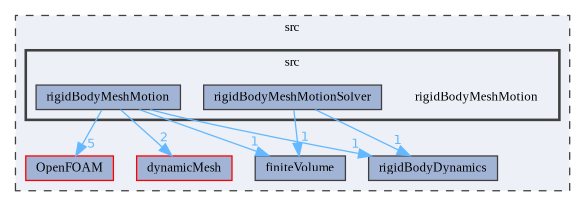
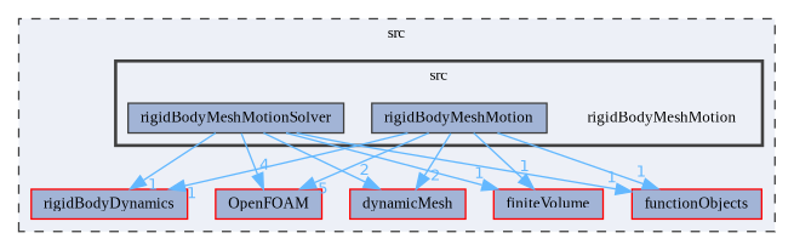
  digraph {
    compound=true
    fontname="Liberation Serif"
    node [fontname="Liberation Serif" fontsize=10 shape=box color=red fillcolor="#a2b4d6" style=filled]
    edge [color=steelblue1 fontcolor=steelblue1 fontname="Liberation Serif" fontsize=10 headlabel=1 labeldistance=1.5 labelfontname=Helvetica labelfontsize=10]
    n1 [height=0.2 label=rigidBodyMeshMotion shape=plaintext width=0.4 color="" fillcolor="" style=""]
    n2 [color=grey25 height=0.2 label=rigidBodyMeshMotion width=0.4]
    n3 [color=grey25 height=0.2 label=rigidBodyMeshMotionSolver width=0.4]
    n4 [height=0.2 label=OpenFOAM width=0.4]
    n5 [height=0.2 label=dynamicMesh width=0.4]
-   n6 [color=grey25 height=0.2 label=finiteVolume width=0.4]
-   n8 [color=grey25 height=0.2 label=rigidBodyDynamics width=0.4]
+   n6 [height=0.2 label=finiteVolume width=0.4]
+   n7 [height=0.2 label=functionObjects width=0.4]
+   n8 [height=0.2 label=rigidBodyDynamics width=0.4]
    subgraph cluster_1 {
      bgcolor="#edf0f7"
      fontsize=10
      label=src
      pencolor=grey25
      style="filled,dashed"
      n4
      n5
      n6
+     n7
      n8
      subgraph cluster_2 {
        bgcolor="#edf0f7"
        fontsize=10
        pencolor=grey25
        style="filled,bold"
        n1
        n2
        n3
      }
    }
    n2 -> n4 [headlabel=5]
    n2 -> n5 [headlabel=2]
    n2 -> n6
+   n2 -> n7
    n2 -> n8
+   n3 -> n4 [headlabel=4]
+   n3 -> n5 [headlabel=2]
    n3 -> n6
+   n3 -> n7
    n3 -> n8
  }
